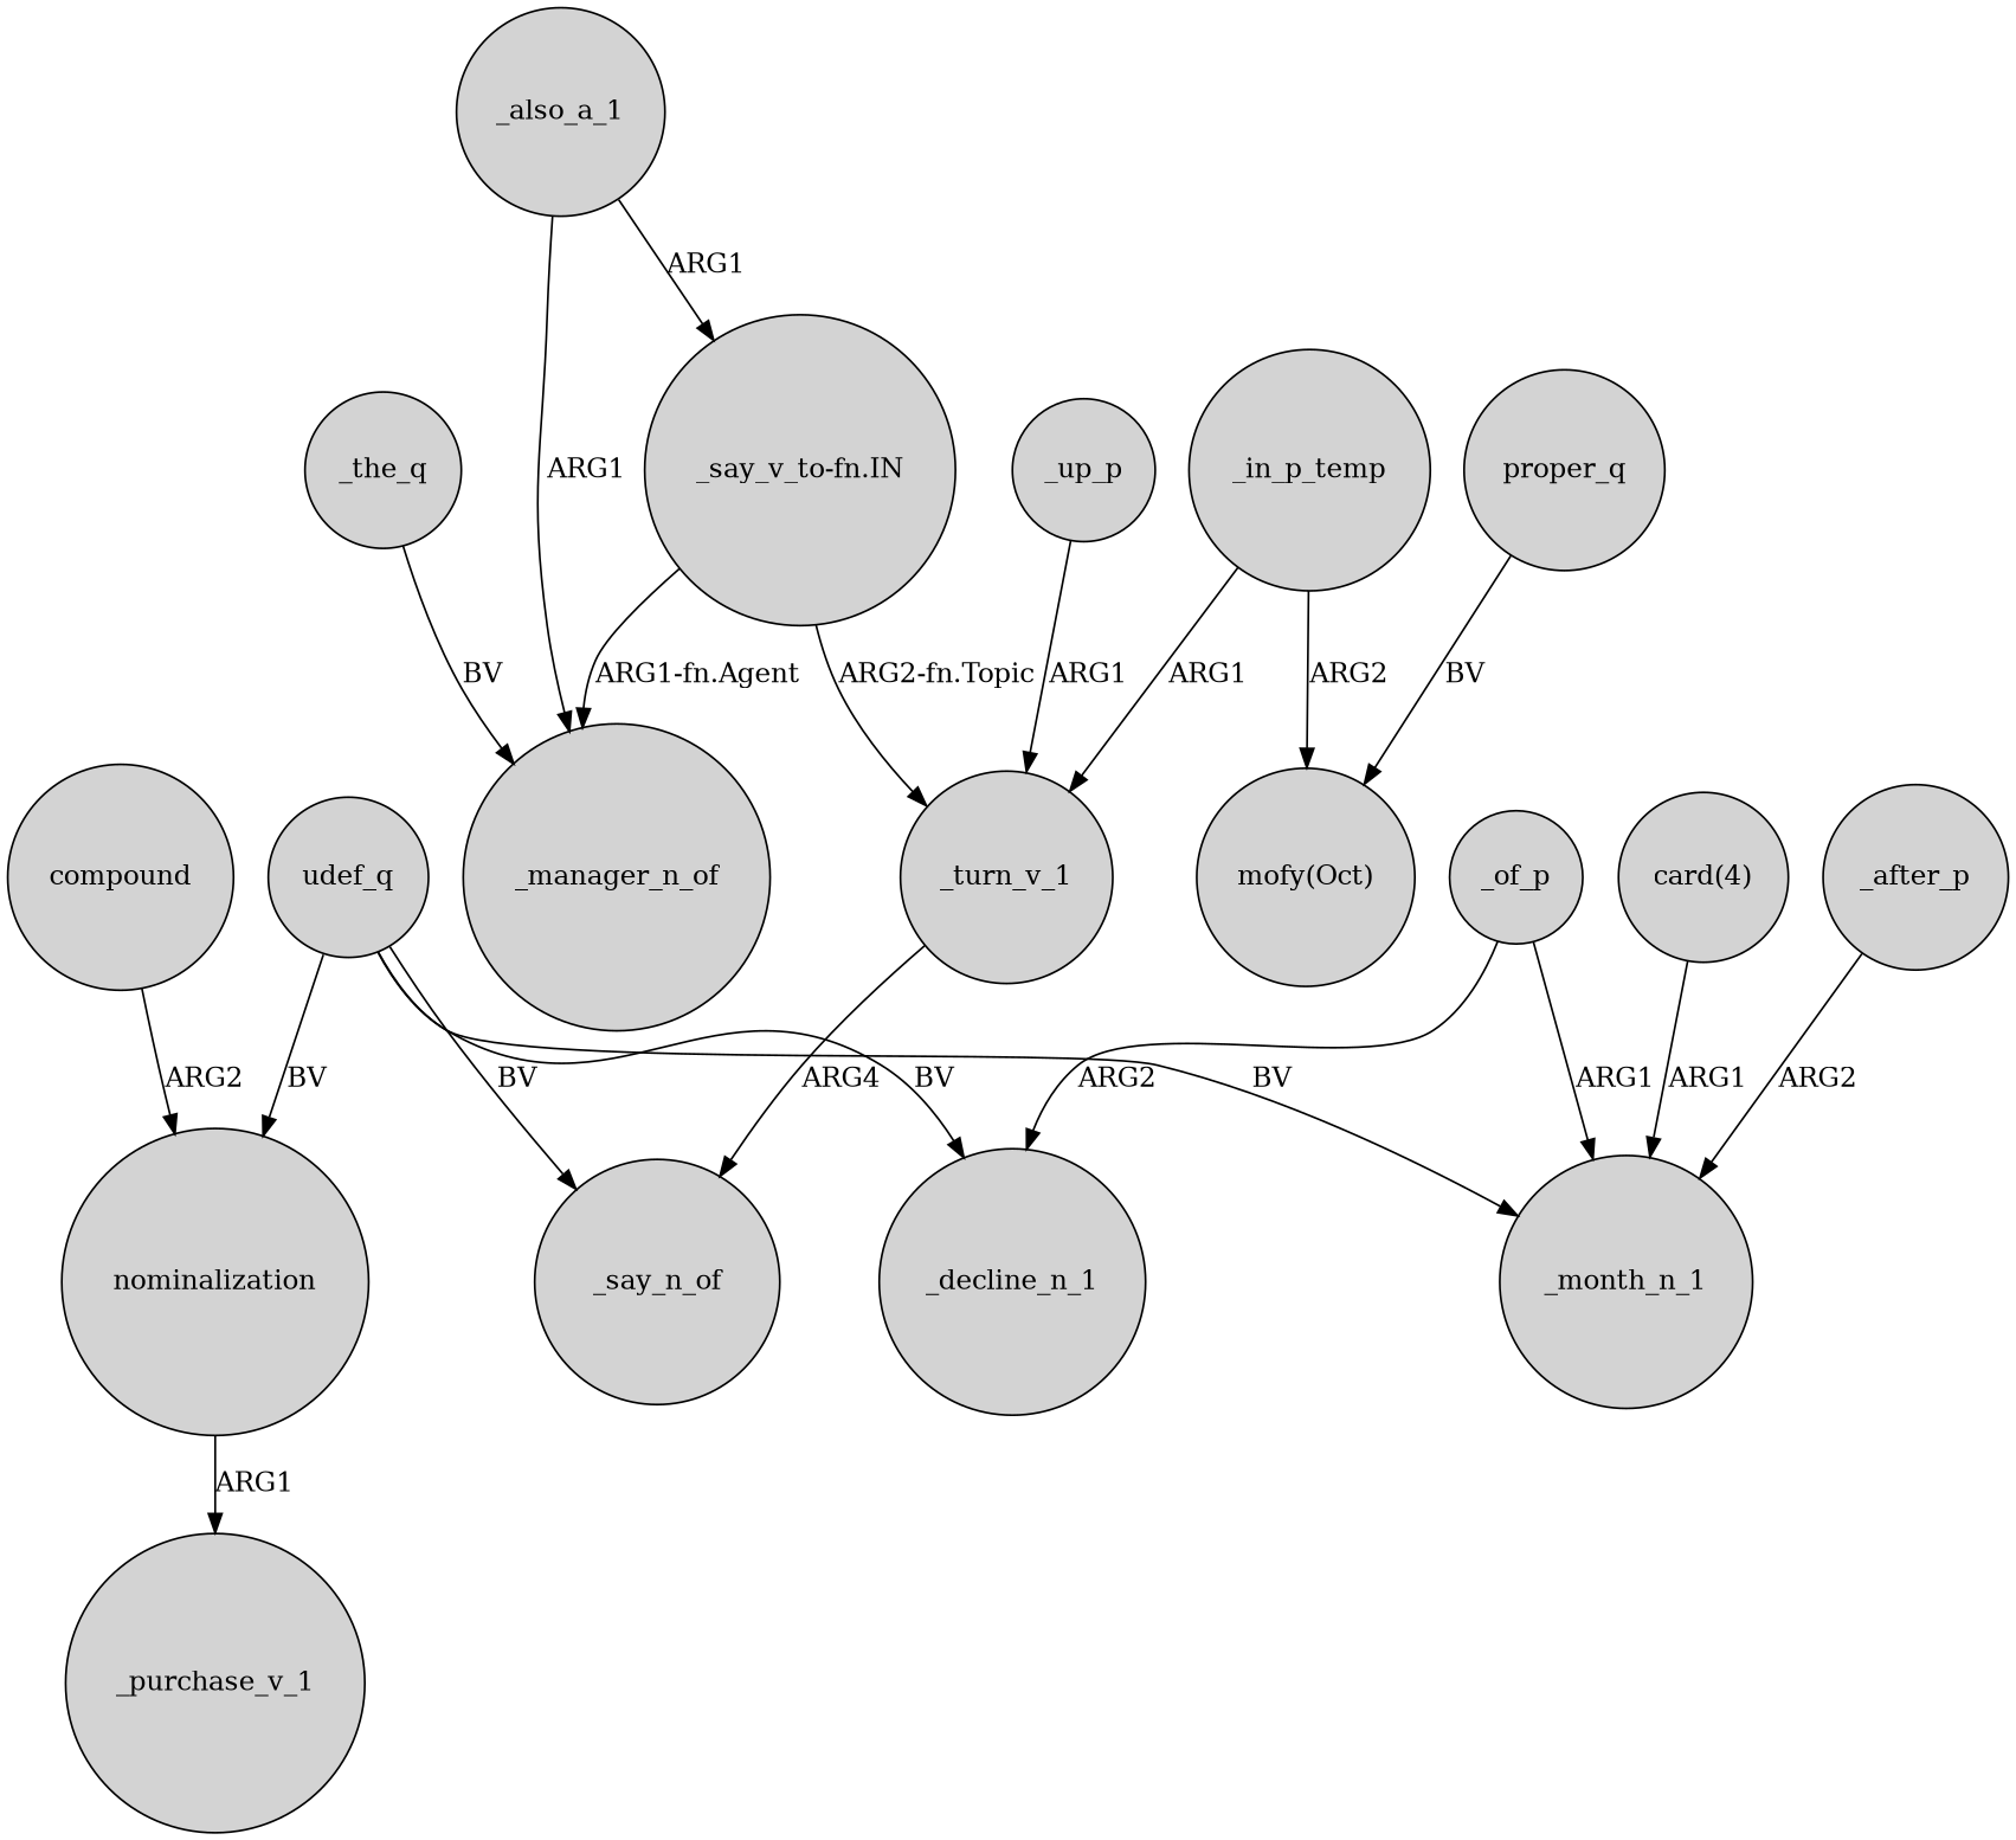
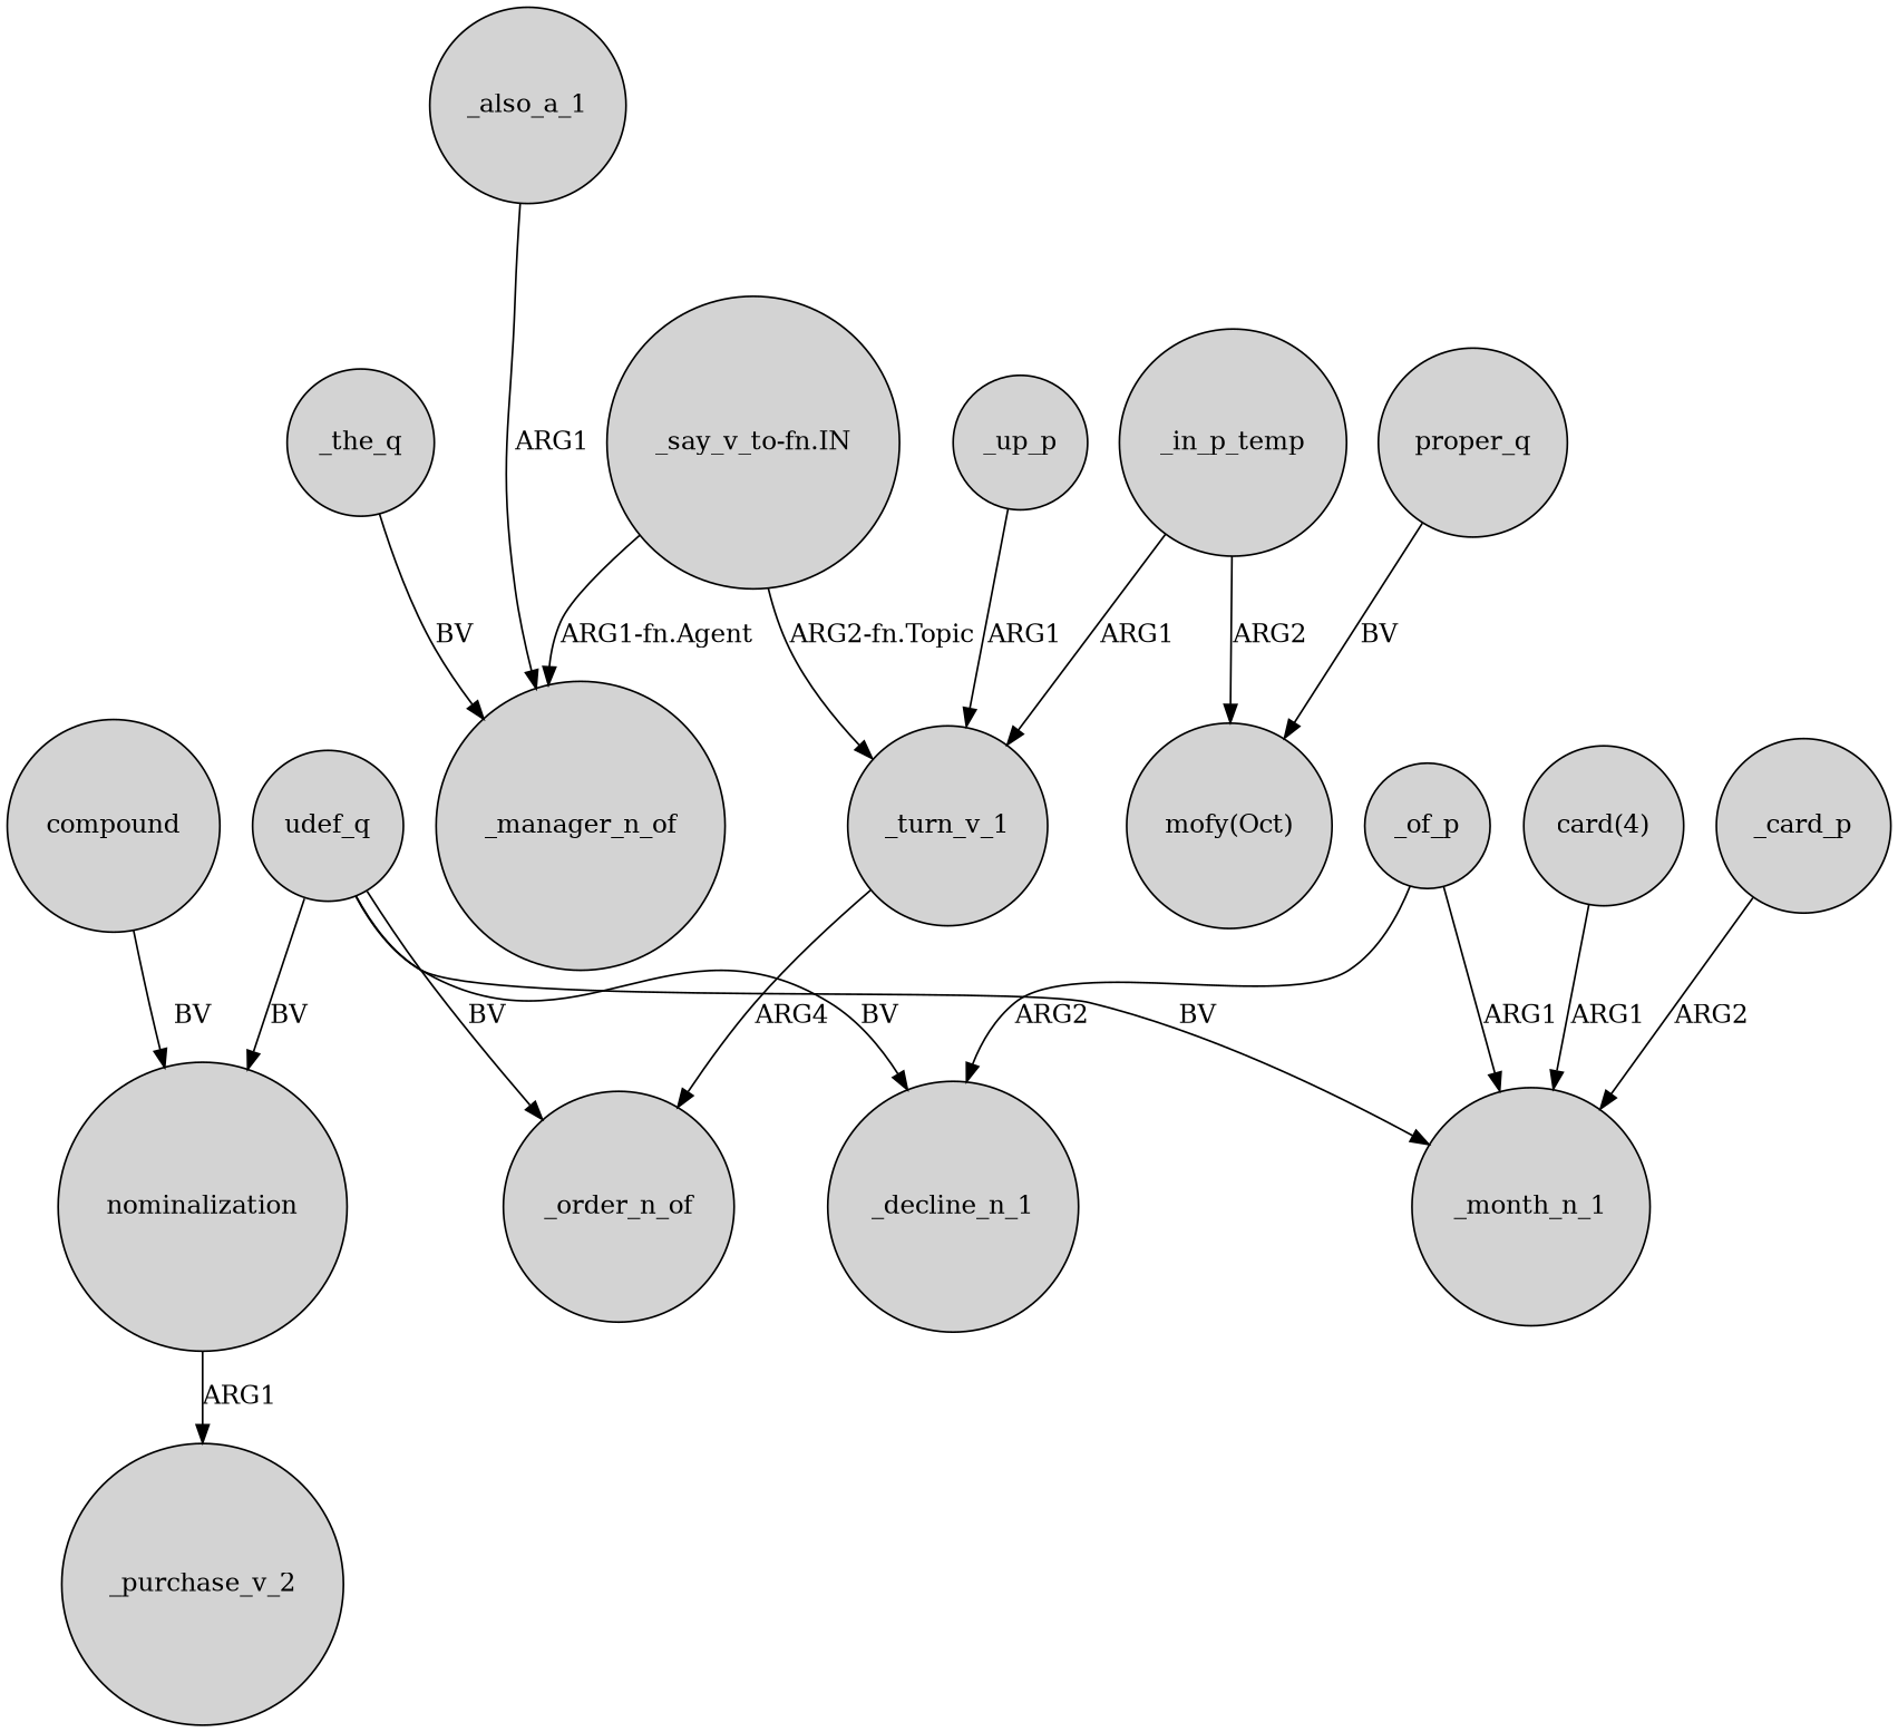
  digraph {
    node [shape=circle style=filled]
    compound
    nominalization
-   _purchase_v_1
+   _purchase_v_1 [label=_purchase_v_2]
    _the_q
    _manager_n_of
    _also_a_1
    "_say_v_to-fn.IN"
    _turn_v_1
-   _order_n_of [label=_say_n_of]
+   _order_n_of
    udef_q
    _decline_n_1
    _month_n_1
    _in_p_temp
    "mofy(Oct)"
    proper_q
    _of_p
-   _after_p
+   _after_p [label=_card_p]
    "card(4)"
    _up_p
-   compound -> nominalization [label=ARG2]
+   compound -> nominalization [label=BV]
    nominalization -> _purchase_v_1 [label=ARG1]
    _the_q -> _manager_n_of [label=BV]
    _also_a_1 -> _manager_n_of [label=ARG1]
-   _also_a_1 -> "_say_v_to-fn.IN" [label=ARG1]
    "_say_v_to-fn.IN" -> _manager_n_of [label="ARG1-fn.Agent"]
    "_say_v_to-fn.IN" -> _turn_v_1 [label="ARG2-fn.Topic"]
    _turn_v_1 -> _order_n_of [label=ARG4]
    udef_q -> nominalization [label=BV]
    udef_q -> _order_n_of [label=BV]
    udef_q -> _decline_n_1 [label=BV]
    udef_q -> _month_n_1 [label=BV]
    _in_p_temp -> _turn_v_1 [label=ARG1]
    _in_p_temp -> "mofy(Oct)" [label=ARG2]
    proper_q -> "mofy(Oct)" [label=BV]
    _of_p -> _decline_n_1 [label=ARG2]
    _of_p -> _month_n_1 [label=ARG1]
    _after_p -> _month_n_1 [label=ARG2]
    "card(4)" -> _month_n_1 [label=ARG1]
    _up_p -> _turn_v_1 [label=ARG1]
  }
